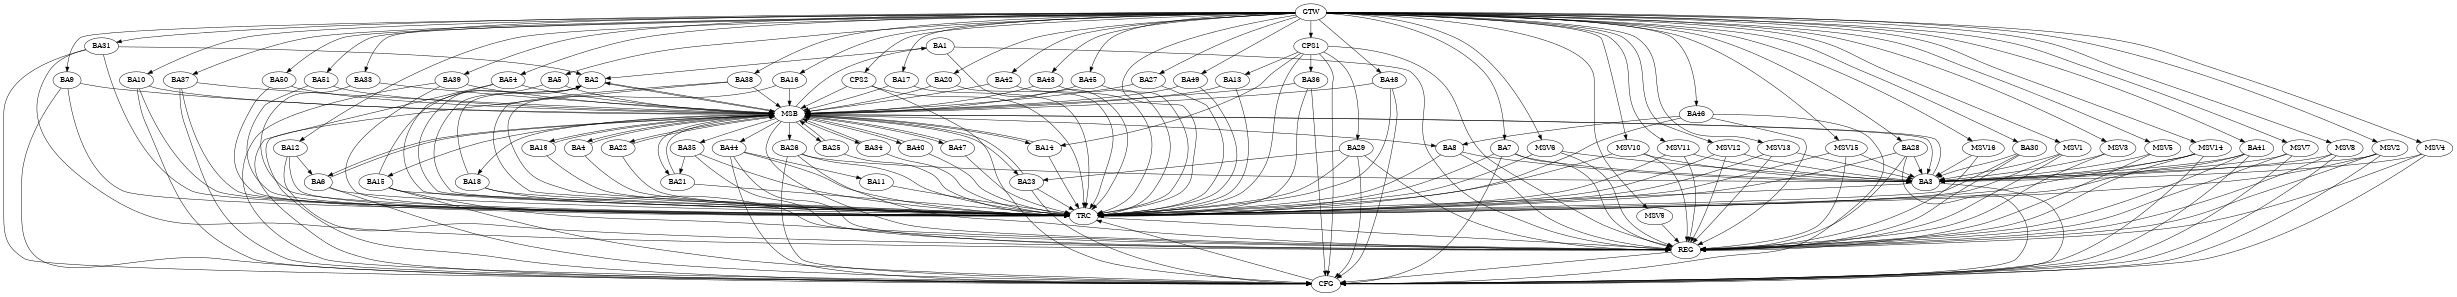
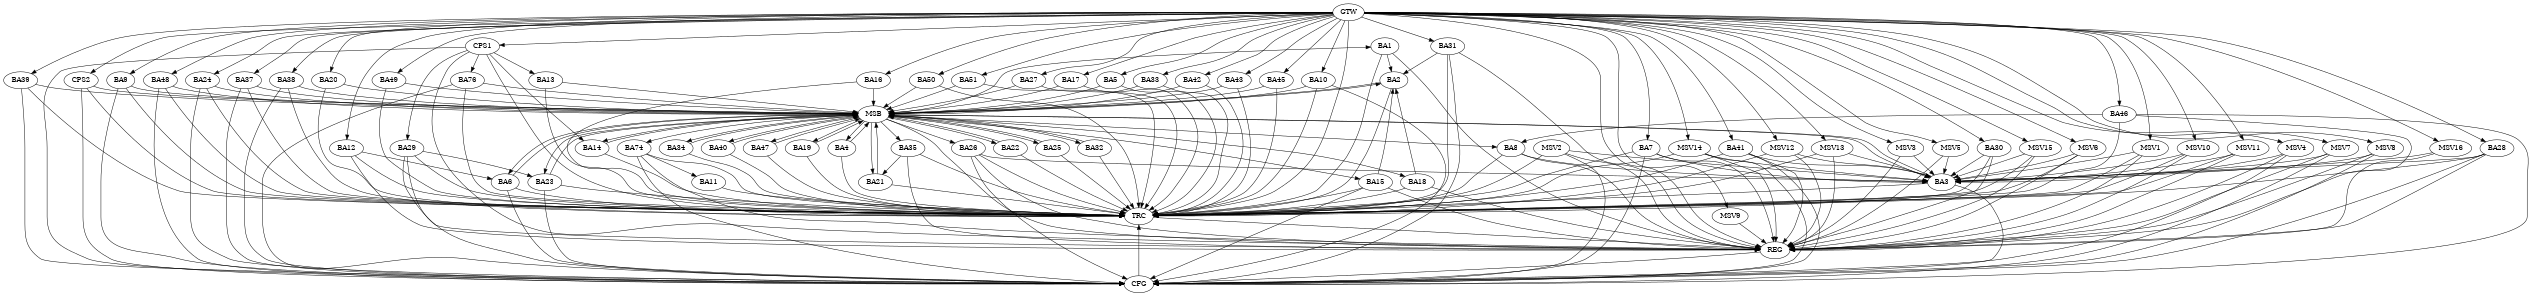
  strict digraph {
    n1 [label=BA1]
    n2 [label=BA2]
    n3 [label=REG]
    n4 [label=TRC]
    n5 [label=MSB]
    n6 [label=CFG]
    n7 [label=BA3]
    n8 [label=BA4]
    n9 [label=BA6]
    n10 [label=BA8]
    n11 [label=BA14]
    n12 [label=BA15]
    n13 [label=BA18]
    n14 [label=BA19]
    n15 [label=BA21]
    n16 [label=BA22]
    n17 [label=BA23]
    n18 [label=BA25]
    n19 [label=BA26]
+   n20 [label=BA32]
    n21 [label=BA34]
    n22 [label=BA35]
    n23 [label=BA40]
-   n24 [label=BA44]
+   n24 [label=BA74]
    n25 [label=BA47]
    n26 [label=BA5]
    n27 [label=BA7]
    n28 [label=BA9]
    n29 [label=BA10]
    n30 [label=BA11]
    n31 [label=BA12]
    n32 [label=BA13]
    n33 [label=BA16]
    n34 [label=BA17]
    n35 [label=BA20]
-   n36 [label=BA54]
+   n36 [label=BA24]
    n37 [label=BA27]
    n38 [label=BA28]
    n39 [label=BA29]
    n40 [label=BA30]
    n41 [label=BA31]
    n42 [label=BA33]
-   n43 [label=BA36]
+   n43 [label=BA76]
    n44 [label=BA37]
    n45 [label=BA38]
    n46 [label=BA39]
    n47 [label=BA41]
    n48 [label=BA42]
    n49 [label=BA43]
    n50 [label=BA45]
    n51 [label=BA46]
    n52 [label=BA48]
    n53 [label=BA49]
    n54 [label=BA50]
    n55 [label=BA51]
    n56 [label=CPS1]
    n57 [label=CPS2]
    n58 [label=GTW]
    n59 [label=MSV1]
    n60 [label=MSV2]
    n61 [label=MSV3]
    n62 [label=MSV4]
    n63 [label=MSV5]
    n64 [label=MSV6]
    n65 [label=MSV7]
    n66 [label=MSV8]
    n67 [label=MSV9]
    n68 [label=MSV10]
    n69 [label=MSV11]
    n70 [label=MSV12]
    n71 [label=MSV13]
    n72 [label=MSV14]
    n73 [label=MSV15]
    n74 [label=MSV16]
    n1 -> n2
    n1 -> n3
    n1 -> n4
    n2 -> n4
    n2 -> n5
    n3 -> n6
    n4 -> n3
    n5 -> n1
    n5 -> n2
    n5 -> n3
    n5 -> n7
    n5 -> n8
    n5 -> n9
    n5 -> n10
    n5 -> n11
    n5 -> n12
    n5 -> n13
    n5 -> n14
    n5 -> n15
    n5 -> n16
    n5 -> n17
    n5 -> n18
    n5 -> n19
+   n5 -> n20
    n5 -> n21
    n5 -> n22
    n5 -> n23
    n5 -> n24
    n5 -> n25
    n6 -> n4
    n7 -> n4
    n7 -> n5
    n7 -> n6
    n8 -> n4
    n8 -> n5
    n9 -> n4
    n9 -> n5
    n9 -> n6
    n10 -> n3
    n10 -> n4
    n10 -> n7
    n11 -> n4
    n11 -> n5
    n12 -> n2
    n12 -> n3
    n12 -> n4
    n12 -> n6
    n13 -> n2
    n13 -> n3
    n13 -> n4
    n14 -> n4
    n14 -> n5
    n15 -> n4
    n15 -> n5
    n16 -> n4
    n16 -> n5
    n17 -> n4
    n17 -> n5
    n17 -> n6
    n18 -> n4
    n18 -> n5
    n19 -> n3
    n19 -> n4
    n19 -> n6
    n19 -> n7
+   n20 -> n4
+   n20 -> n5
    n21 -> n4
    n21 -> n5
    n22 -> n3
    n22 -> n4
    n22 -> n15
    n23 -> n4
    n23 -> n5
    n24 -> n3
    n24 -> n4
    n24 -> n6
    n24 -> n30
    n25 -> n4
    n25 -> n5
    n26 -> n4
    n26 -> n5
    n27 -> n3
    n27 -> n4
    n27 -> n6
    n27 -> n7
    n28 -> n4
    n28 -> n5
    n28 -> n6
    n29 -> n4
    n29 -> n5
    n29 -> n6
    n30 -> n4
    n31 -> n3
    n31 -> n4
    n31 -> n9
    n32 -> n4
    n32 -> n5
    n33 -> n4
    n33 -> n5
    n34 -> n4
    n34 -> n5
    n35 -> n4
    n35 -> n5
    n36 -> n4
    n36 -> n5
    n36 -> n6
    n37 -> n4
    n37 -> n5
    n38 -> n3
    n38 -> n4
    n38 -> n6
    n38 -> n7
    n39 -> n3
    n39 -> n4
    n39 -> n6
    n39 -> n17
    n40 -> n3
    n40 -> n4
    n40 -> n7
    n41 -> n2
    n41 -> n3
    n41 -> n4
    n41 -> n6
    n42 -> n4
    n42 -> n5
    n43 -> n4
    n43 -> n5
    n43 -> n6
    n44 -> n4
    n44 -> n5
    n44 -> n6
    n45 -> n4
    n45 -> n5
    n45 -> n6
    n46 -> n4
    n46 -> n5
    n46 -> n6
    n47 -> n3
    n47 -> n4
    n47 -> n6
    n47 -> n7
    n48 -> n4
    n48 -> n5
    n49 -> n4
    n49 -> n5
    n50 -> n4
    n50 -> n5
    n51 -> n3
    n51 -> n4
    n51 -> n6
    n51 -> n10
    n52 -> n4
    n52 -> n5
    n52 -> n6
    n53 -> n4
    n53 -> n5
    n54 -> n4
    n54 -> n5
    n55 -> n4
    n55 -> n5
    n56 -> n3
    n56 -> n4
    n56 -> n6
    n56 -> n11
    n56 -> n32
    n56 -> n39
    n56 -> n43
    n57 -> n4
    n57 -> n5
    n57 -> n6
    n58 -> n4
    n58 -> n26
    n58 -> n27
    n58 -> n28
    n58 -> n29
    n58 -> n31
    n58 -> n33
    n58 -> n34
    n58 -> n35
    n58 -> n36
    n58 -> n37
    n58 -> n38
    n58 -> n40
    n58 -> n41
    n58 -> n42
    n58 -> n44
    n58 -> n45
    n58 -> n46
    n58 -> n47
    n58 -> n48
    n58 -> n49
    n58 -> n50
    n58 -> n51
    n58 -> n52
    n58 -> n53
    n58 -> n54
    n58 -> n55
    n58 -> n56
    n58 -> n57
    n58 -> n59
-   n58 -> n60
+   n58 -> n3
    n58 -> n61
    n58 -> n62
    n58 -> n63
    n58 -> n64
    n58 -> n65
    n58 -> n66
    n58 -> n67
    n58 -> n68
    n58 -> n69
    n58 -> n70
    n58 -> n71
    n58 -> n72
    n58 -> n73
    n58 -> n74
    n59 -> n3
    n59 -> n4
    n59 -> n7
    n60 -> n3
    n60 -> n4
    n60 -> n6
    n60 -> n7
    n61 -> n3
    n61 -> n7
    n62 -> n3
    n62 -> n6
    n62 -> n7
    n63 -> n3
    n63 -> n7
    n64 -> n3
    n64 -> n4
    n64 -> n7
    n65 -> n3
    n65 -> n6
    n65 -> n7
    n66 -> n3
    n66 -> n6
    n66 -> n7
    n67 -> n3
    n68 -> n3
    n68 -> n4
    n68 -> n7
    n69 -> n3
    n69 -> n4
    n69 -> n7
    n70 -> n3
    n70 -> n4
    n70 -> n7
    n71 -> n3
    n71 -> n4
    n71 -> n7
    n72 -> n3
    n72 -> n4
    n72 -> n6
    n72 -> n7
    n73 -> n3
    n73 -> n4
    n73 -> n7
    n74 -> n3
    n74 -> n7
  }
